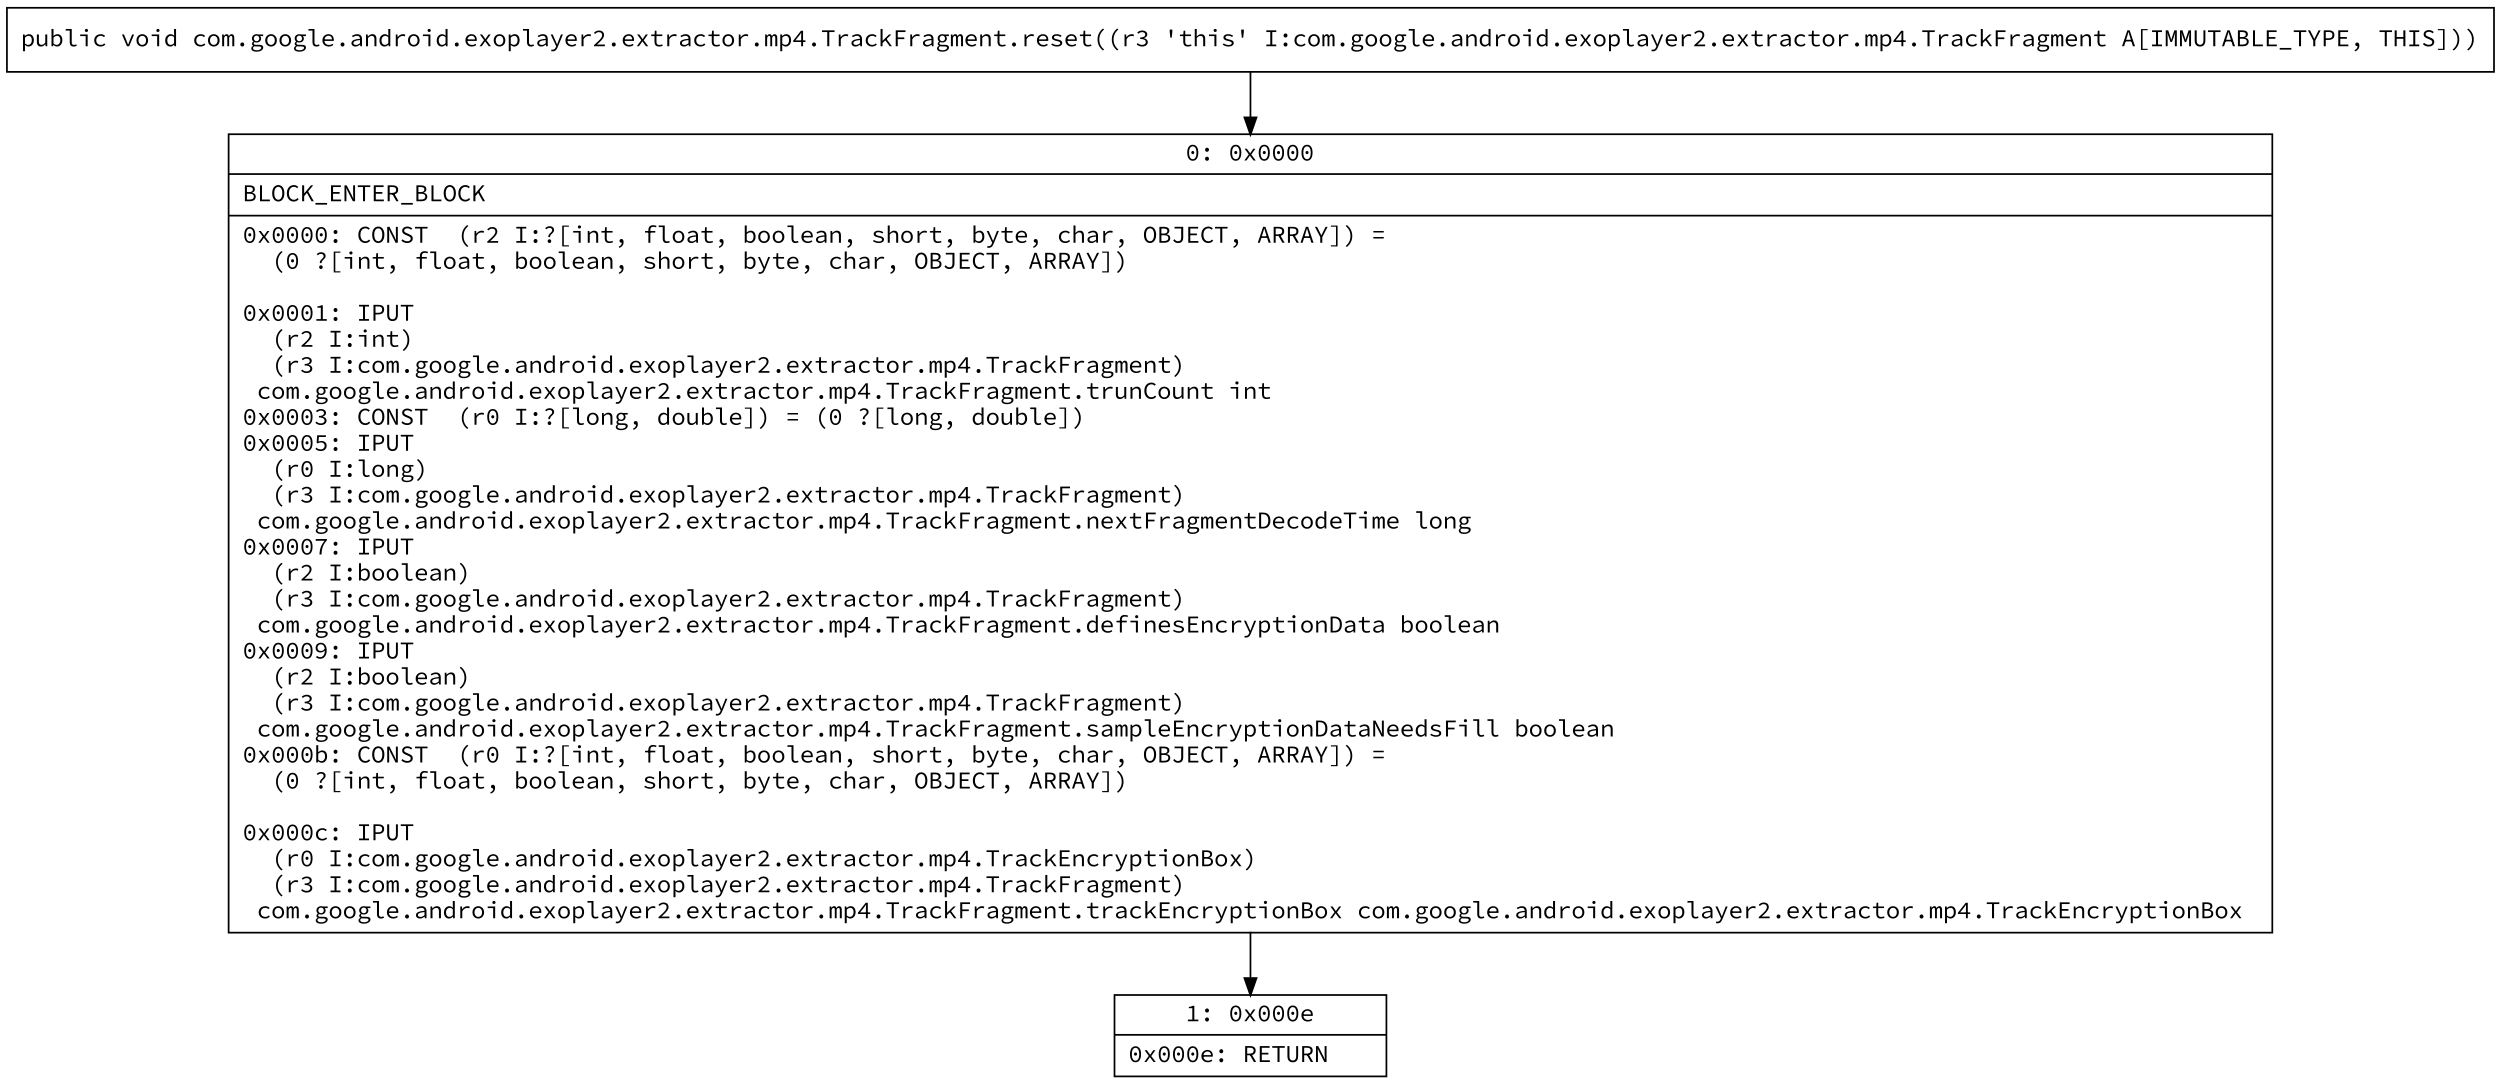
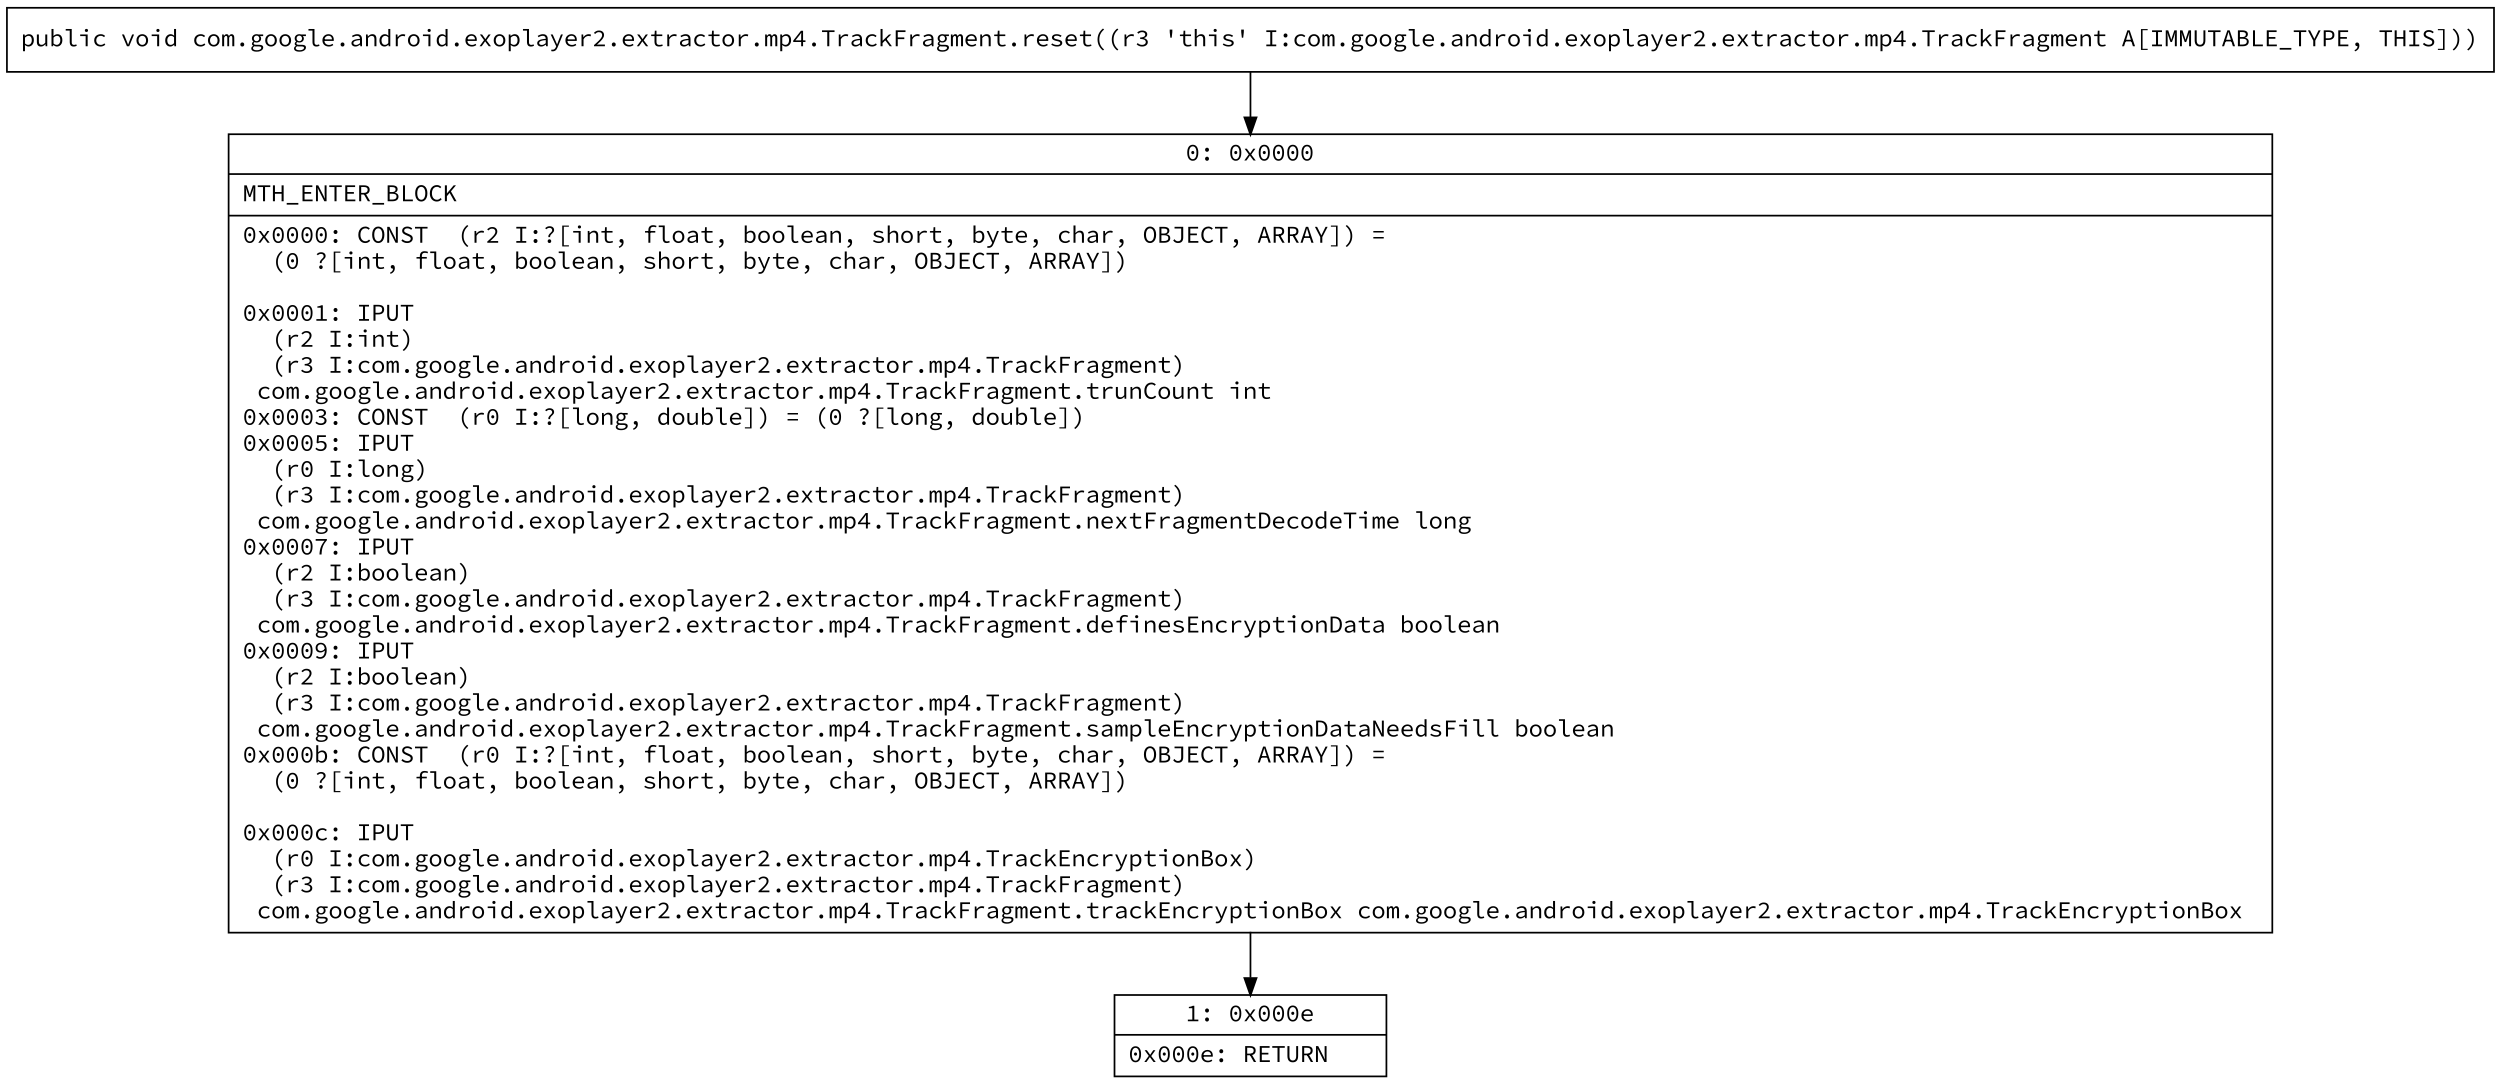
  digraph {
    fontname="Source Code Pro"
    node [shape=record fontname="Source Code Pro"]
    edge [fontname="Source Code Pro"]
-   n1 [label="{0\:\ 0x0000|BLOCK_ENTER_BLOCK\l|0x0000: CONST  (r2 I:?[int, float, boolean, short, byte, char, OBJECT, ARRAY]) = \l  (0 ?[int, float, boolean, short, byte, char, OBJECT, ARRAY])\l \l0x0001: IPUT  \l  (r2 I:int)\l  (r3 I:com.google.android.exoplayer2.extractor.mp4.TrackFragment)\l com.google.android.exoplayer2.extractor.mp4.TrackFragment.trunCount int \l0x0003: CONST  (r0 I:?[long, double]) = (0 ?[long, double]) \l0x0005: IPUT  \l  (r0 I:long)\l  (r3 I:com.google.android.exoplayer2.extractor.mp4.TrackFragment)\l com.google.android.exoplayer2.extractor.mp4.TrackFragment.nextFragmentDecodeTime long \l0x0007: IPUT  \l  (r2 I:boolean)\l  (r3 I:com.google.android.exoplayer2.extractor.mp4.TrackFragment)\l com.google.android.exoplayer2.extractor.mp4.TrackFragment.definesEncryptionData boolean \l0x0009: IPUT  \l  (r2 I:boolean)\l  (r3 I:com.google.android.exoplayer2.extractor.mp4.TrackFragment)\l com.google.android.exoplayer2.extractor.mp4.TrackFragment.sampleEncryptionDataNeedsFill boolean \l0x000b: CONST  (r0 I:?[int, float, boolean, short, byte, char, OBJECT, ARRAY]) = \l  (0 ?[int, float, boolean, short, byte, char, OBJECT, ARRAY])\l \l0x000c: IPUT  \l  (r0 I:com.google.android.exoplayer2.extractor.mp4.TrackEncryptionBox)\l  (r3 I:com.google.android.exoplayer2.extractor.mp4.TrackFragment)\l com.google.android.exoplayer2.extractor.mp4.TrackFragment.trackEncryptionBox com.google.android.exoplayer2.extractor.mp4.TrackEncryptionBox \l}"]
+   n1 [label="{0\:\ 0x0000|MTH_ENTER_BLOCK\l|0x0000: CONST  (r2 I:?[int, float, boolean, short, byte, char, OBJECT, ARRAY]) = \l  (0 ?[int, float, boolean, short, byte, char, OBJECT, ARRAY])\l \l0x0001: IPUT  \l  (r2 I:int)\l  (r3 I:com.google.android.exoplayer2.extractor.mp4.TrackFragment)\l com.google.android.exoplayer2.extractor.mp4.TrackFragment.trunCount int \l0x0003: CONST  (r0 I:?[long, double]) = (0 ?[long, double]) \l0x0005: IPUT  \l  (r0 I:long)\l  (r3 I:com.google.android.exoplayer2.extractor.mp4.TrackFragment)\l com.google.android.exoplayer2.extractor.mp4.TrackFragment.nextFragmentDecodeTime long \l0x0007: IPUT  \l  (r2 I:boolean)\l  (r3 I:com.google.android.exoplayer2.extractor.mp4.TrackFragment)\l com.google.android.exoplayer2.extractor.mp4.TrackFragment.definesEncryptionData boolean \l0x0009: IPUT  \l  (r2 I:boolean)\l  (r3 I:com.google.android.exoplayer2.extractor.mp4.TrackFragment)\l com.google.android.exoplayer2.extractor.mp4.TrackFragment.sampleEncryptionDataNeedsFill boolean \l0x000b: CONST  (r0 I:?[int, float, boolean, short, byte, char, OBJECT, ARRAY]) = \l  (0 ?[int, float, boolean, short, byte, char, OBJECT, ARRAY])\l \l0x000c: IPUT  \l  (r0 I:com.google.android.exoplayer2.extractor.mp4.TrackEncryptionBox)\l  (r3 I:com.google.android.exoplayer2.extractor.mp4.TrackFragment)\l com.google.android.exoplayer2.extractor.mp4.TrackFragment.trackEncryptionBox com.google.android.exoplayer2.extractor.mp4.TrackEncryptionBox \l}"]
    n2 [label="{1\:\ 0x000e|0x000e: RETURN   \l}"]
    n3 [label="{public void com.google.android.exoplayer2.extractor.mp4.TrackFragment.reset((r3 'this' I:com.google.android.exoplayer2.extractor.mp4.TrackFragment A[IMMUTABLE_TYPE, THIS])) }"]
    n1 -> n2
    n3 -> n1
  }
